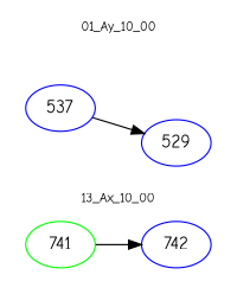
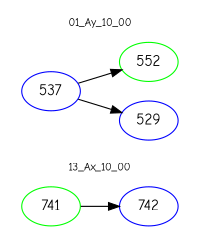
  digraph {
    fontname="Comic Neue"
    rankdir=LR
    node [color=blue fontname="Comic Neue"]
    edge [color=black fontname="Comic Neue"]
    n1 [color=green label=741]
    n2 [label=742]
    n3 [label=537]
    n4 [label=529]
+   n5 [color=green label=552]
    subgraph cluster_1 {
      color=white
      fontsize=10
      label="13_Ax_10_00"
      n1
      n2
    }
    subgraph cluster_2 {
      color=white
      fontsize=10
      label="01_Ay_10_00"
      n3
      n4
+     n5
    }
    n1 -> n2
    n3 -> n4
+   n3 -> n5
  }
